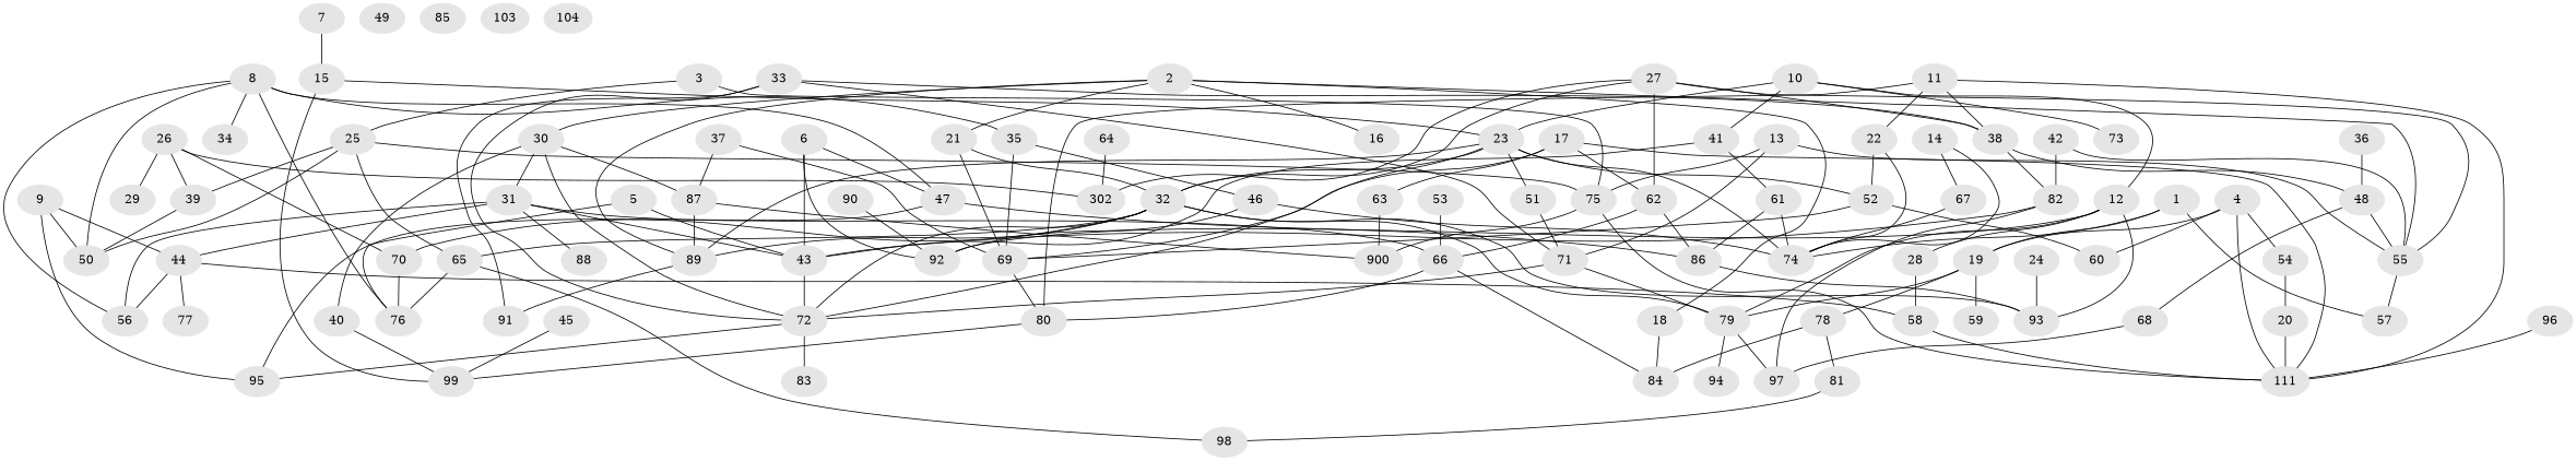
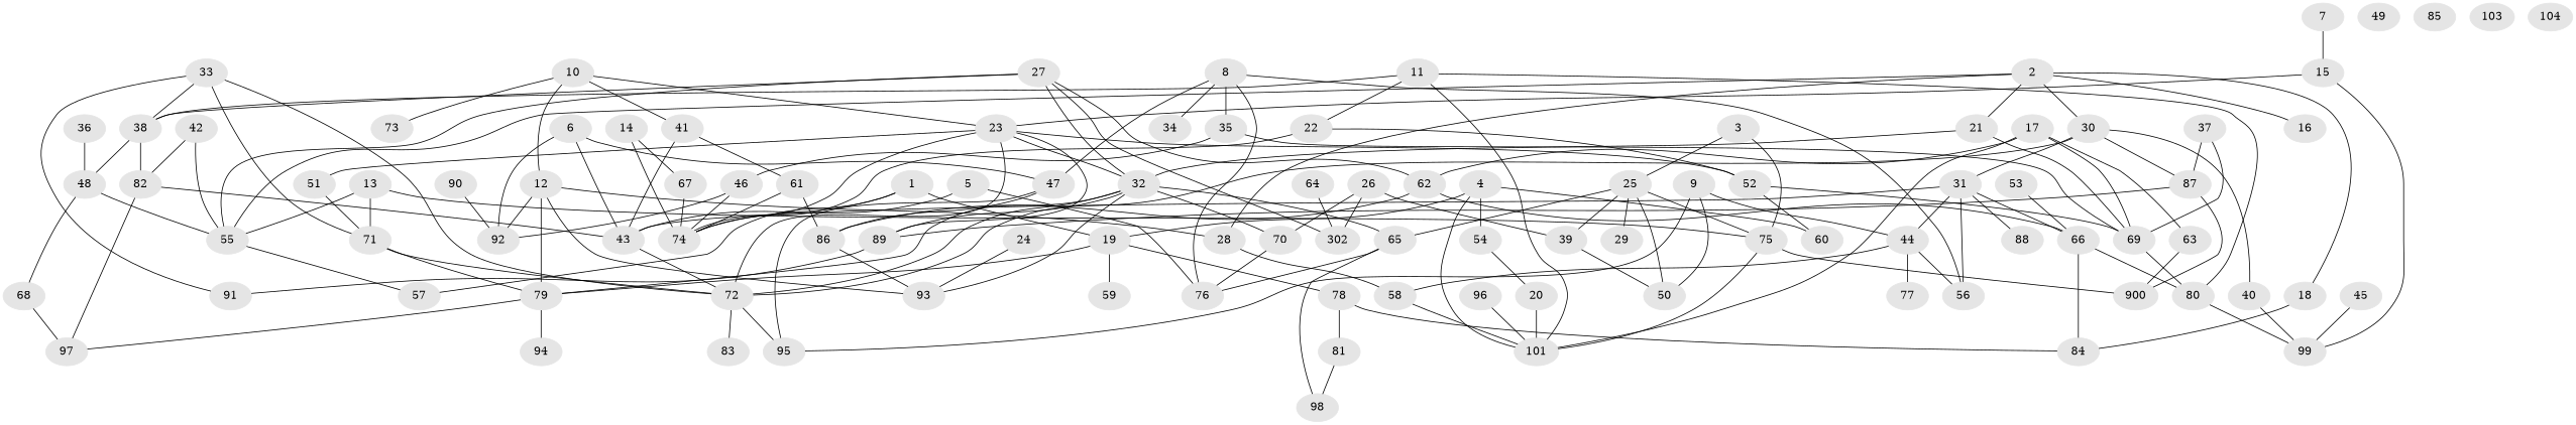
  graph {
    node [color=gray90 style=filled]
    1
    19
    57
    74
    79
    59
    78
    2
    16
    18
    21
    28
    30
    55
    84
    69
    32
    58
    72
    31
    40
    87
    3
    25
    75
    50
    39
    65
-   101 [label=111]
+   101
    n30 [label=900]
    4
    54
    60
    20
    5
    43
    76
    6
    47
    92
    95
    86
    7
    15
    8
    34
    35
    56
    23
    99
    46
    9
    44
    77
    10
    12
    41
    73
    93
    52
    51
    89
    61
    11
    22
    38
    80
    48
    82
    97
    94
    13
    71
    14
    67
    17
    62
    63
    66
    81
    70
    83
    91
    24
    98
    26
    29
    n88 [label=302]
    27
    88
    33
    36
    68
    37
    42
    45
    49
    53
    64
    85
    90
    96
    103
    104
    1 -- 19
    1 -- 57
    1 -- 74
    19 -- 79
    19 -- 59
    19 -- 78
    79 -- 97
    79 -- 94
    78 -- 84
    78 -- 81
    2 -- 16
    2 -- 18
    2 -- 21
-   2 -- 89
+   2 -- 28
    2 -- 30
    2 -- 55
    18 -- 84
    21 -- 69
    21 -- 32
    28 -- 58
    30 -- 72
    30 -- 31
    30 -- 40
    30 -- 87
    55 -- 57
    69 -- 80
    32 -- 79
    32 -- 72
    32 -- 65
    32 -- 93
    32 -- 89
    32 -- 70
    58 -- 101
    72 -- 95
    72 -- 83
    31 -- 43
    31 -- 56
    31 -- 44
    31 -- 66
    31 -- 88
    40 -- 99
    87 -- n30
    87 -- 89
    3 -- 25
    3 -- 75
    25 -- 75
    25 -- 50
    25 -- 39
    25 -- 65
    75 -- 101
    75 -- n30
    39 -- 50
    65 -- 76
    65 -- 98
    4 -- 19
    4 -- 101
    4 -- 54
    4 -- 60
    54 -- 20
    20 -- 101
    5 -- 43
    5 -- 76
    43 -- 72
    6 -- 43
    6 -- 47
    6 -- 92
    47 -- 95
    47 -- 86
    86 -- 93
    7 -- 15
    15 -- 23
    15 -- 99
-   8 -- 50
    8 -- 76
    8 -- 47
    8 -- 34
    8 -- 35
    8 -- 56
    35 -- 69
    35 -- 46
    23 -- 74
    23 -- 32
    23 -- 72
    23 -- 52
    23 -- 51
    23 -- 89
    46 -- 74
    46 -- 92
    9 -- 50
    9 -- 95
    9 -- 44
    44 -- 58
    44 -- 56
    44 -- 77
    10 -- 23
    10 -- 12
    10 -- 41
    10 -- 73
    12 -- 79
    12 -- 28
    12 -- 92
    12 -- 93
    41 -- 43
    41 -- 61
    52 -- 69
    52 -- 60
    51 -- 71
    89 -- 91
    61 -- 74
    61 -- 86
    11 -- 101
    11 -- 22
    11 -- 38
    11 -- 80
    22 -- 74
    22 -- 52
    38 -- 48
    38 -- 82
    80 -- 99
    48 -- 55
    48 -- 68
    82 -- 43
    82 -- 97
    13 -- 55
    13 -- 75
    13 -- 71
    71 -- 79
    71 -- 72
    14 -- 74
    14 -- 67
    67 -- 74
    17 -- 69
    17 -- 101
    17 -- 62
    17 -- 63
    62 -- 86
    62 -- 66
    63 -- n30
    66 -- 84
    66 -- 80
    81 -- 98
    70 -- 76
    24 -- 93
    26 -- 39
    26 -- 70
-   26 -- 29
+   25 -- 29
    26 -- n88
    27 -- 55
    27 -- 32
    27 -- 38
    27 -- 62
    27 -- n88
    33 -- 72
    33 -- 38
    33 -- 71
    33 -- 91
    36 -- 48
    68 -- 97
    37 -- 69
    37 -- 87
    42 -- 55
    42 -- 82
    45 -- 99
    53 -- 66
    64 -- n88
    90 -- 92
    96 -- 101
  }
